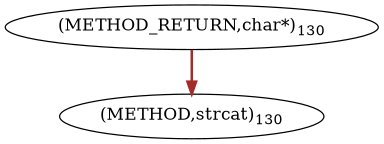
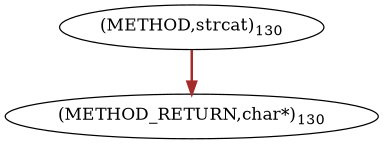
  digraph {
    n1 [label=<(METHOD,strcat)<SUB>130</SUB>>]
    n2 [label=<(METHOD_RETURN,char*)<SUB>130</SUB>>]
-   n2 -> n1 [color=brown style=bold]
+   n1 -> n2 [color=brown style=bold]
  }
